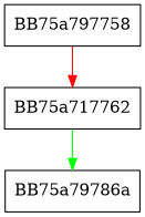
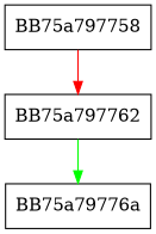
  digraph {
    splines=ortho
    node [shape=box]
    BB75a797758
-   BB75a797762 [label=BB75a717762]
-   BB75a79776a [label=BB75a79786a]
+   BB75a797762
+   BB75a79776a
    BB75a797758 -> BB75a797762 [color=red]
    BB75a797762 -> BB75a79776a [color=green]
  }
